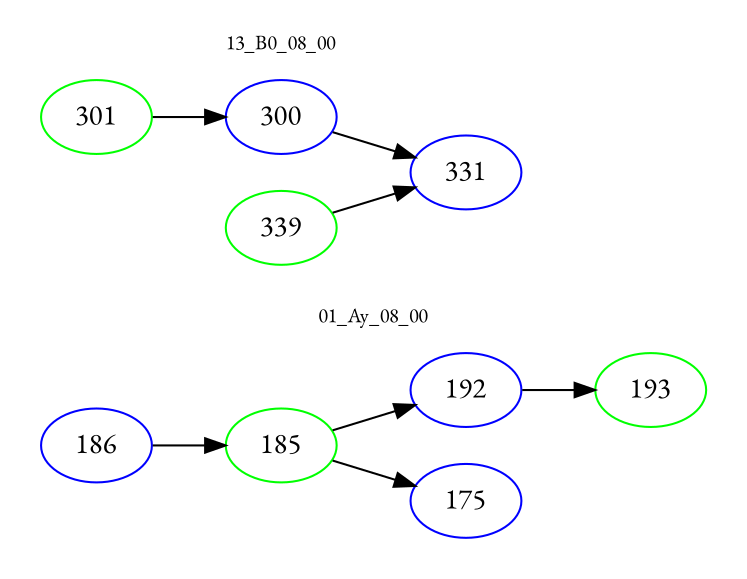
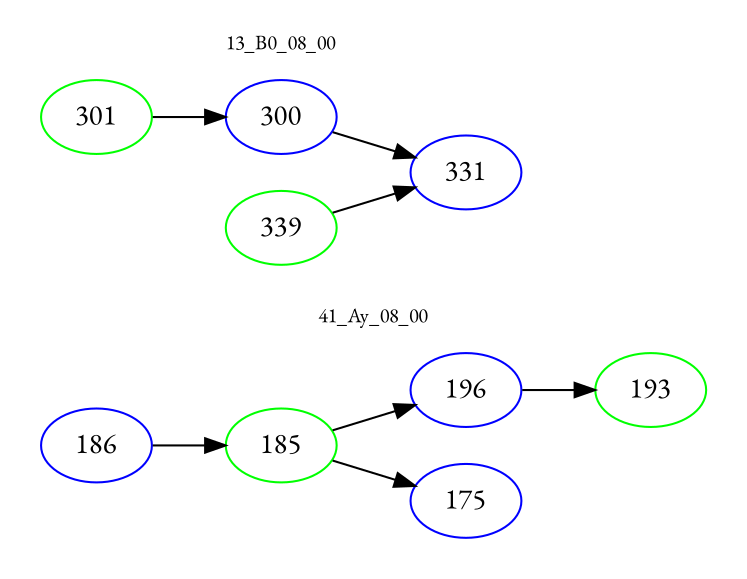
  digraph {
    fontname="EB Garamond"
    rankdir=LR
    node [color=blue fontname="EB Garamond"]
    edge [color=black fontname="EB Garamond"]
    n1 [label=186]
    n2 [color=green label=185]
    n3 [label=175]
-   n4 [label=192]
+   n4 [label=196]
    n5 [color=green label=193]
    n6 [color=green label=301]
    n7 [label=300]
    n8 [label=331]
    n9 [color=green label=339]
    subgraph cluster_1 {
      color=white
      fontsize=10
-     label="01_Ay_08_00"
+     label="41_Ay_08_00"
      n1
      n2
      n3
      n4
      n5
    }
    subgraph cluster_2 {
      color=white
      fontsize=10
      label="13_B0_08_00"
      n6
      n7
      n8
      n9
    }
    n1 -> n2
    n2 -> n3
    n2 -> n4
    n4 -> n5
    n6 -> n7
    n7 -> n8
    n9 -> n8
  }
